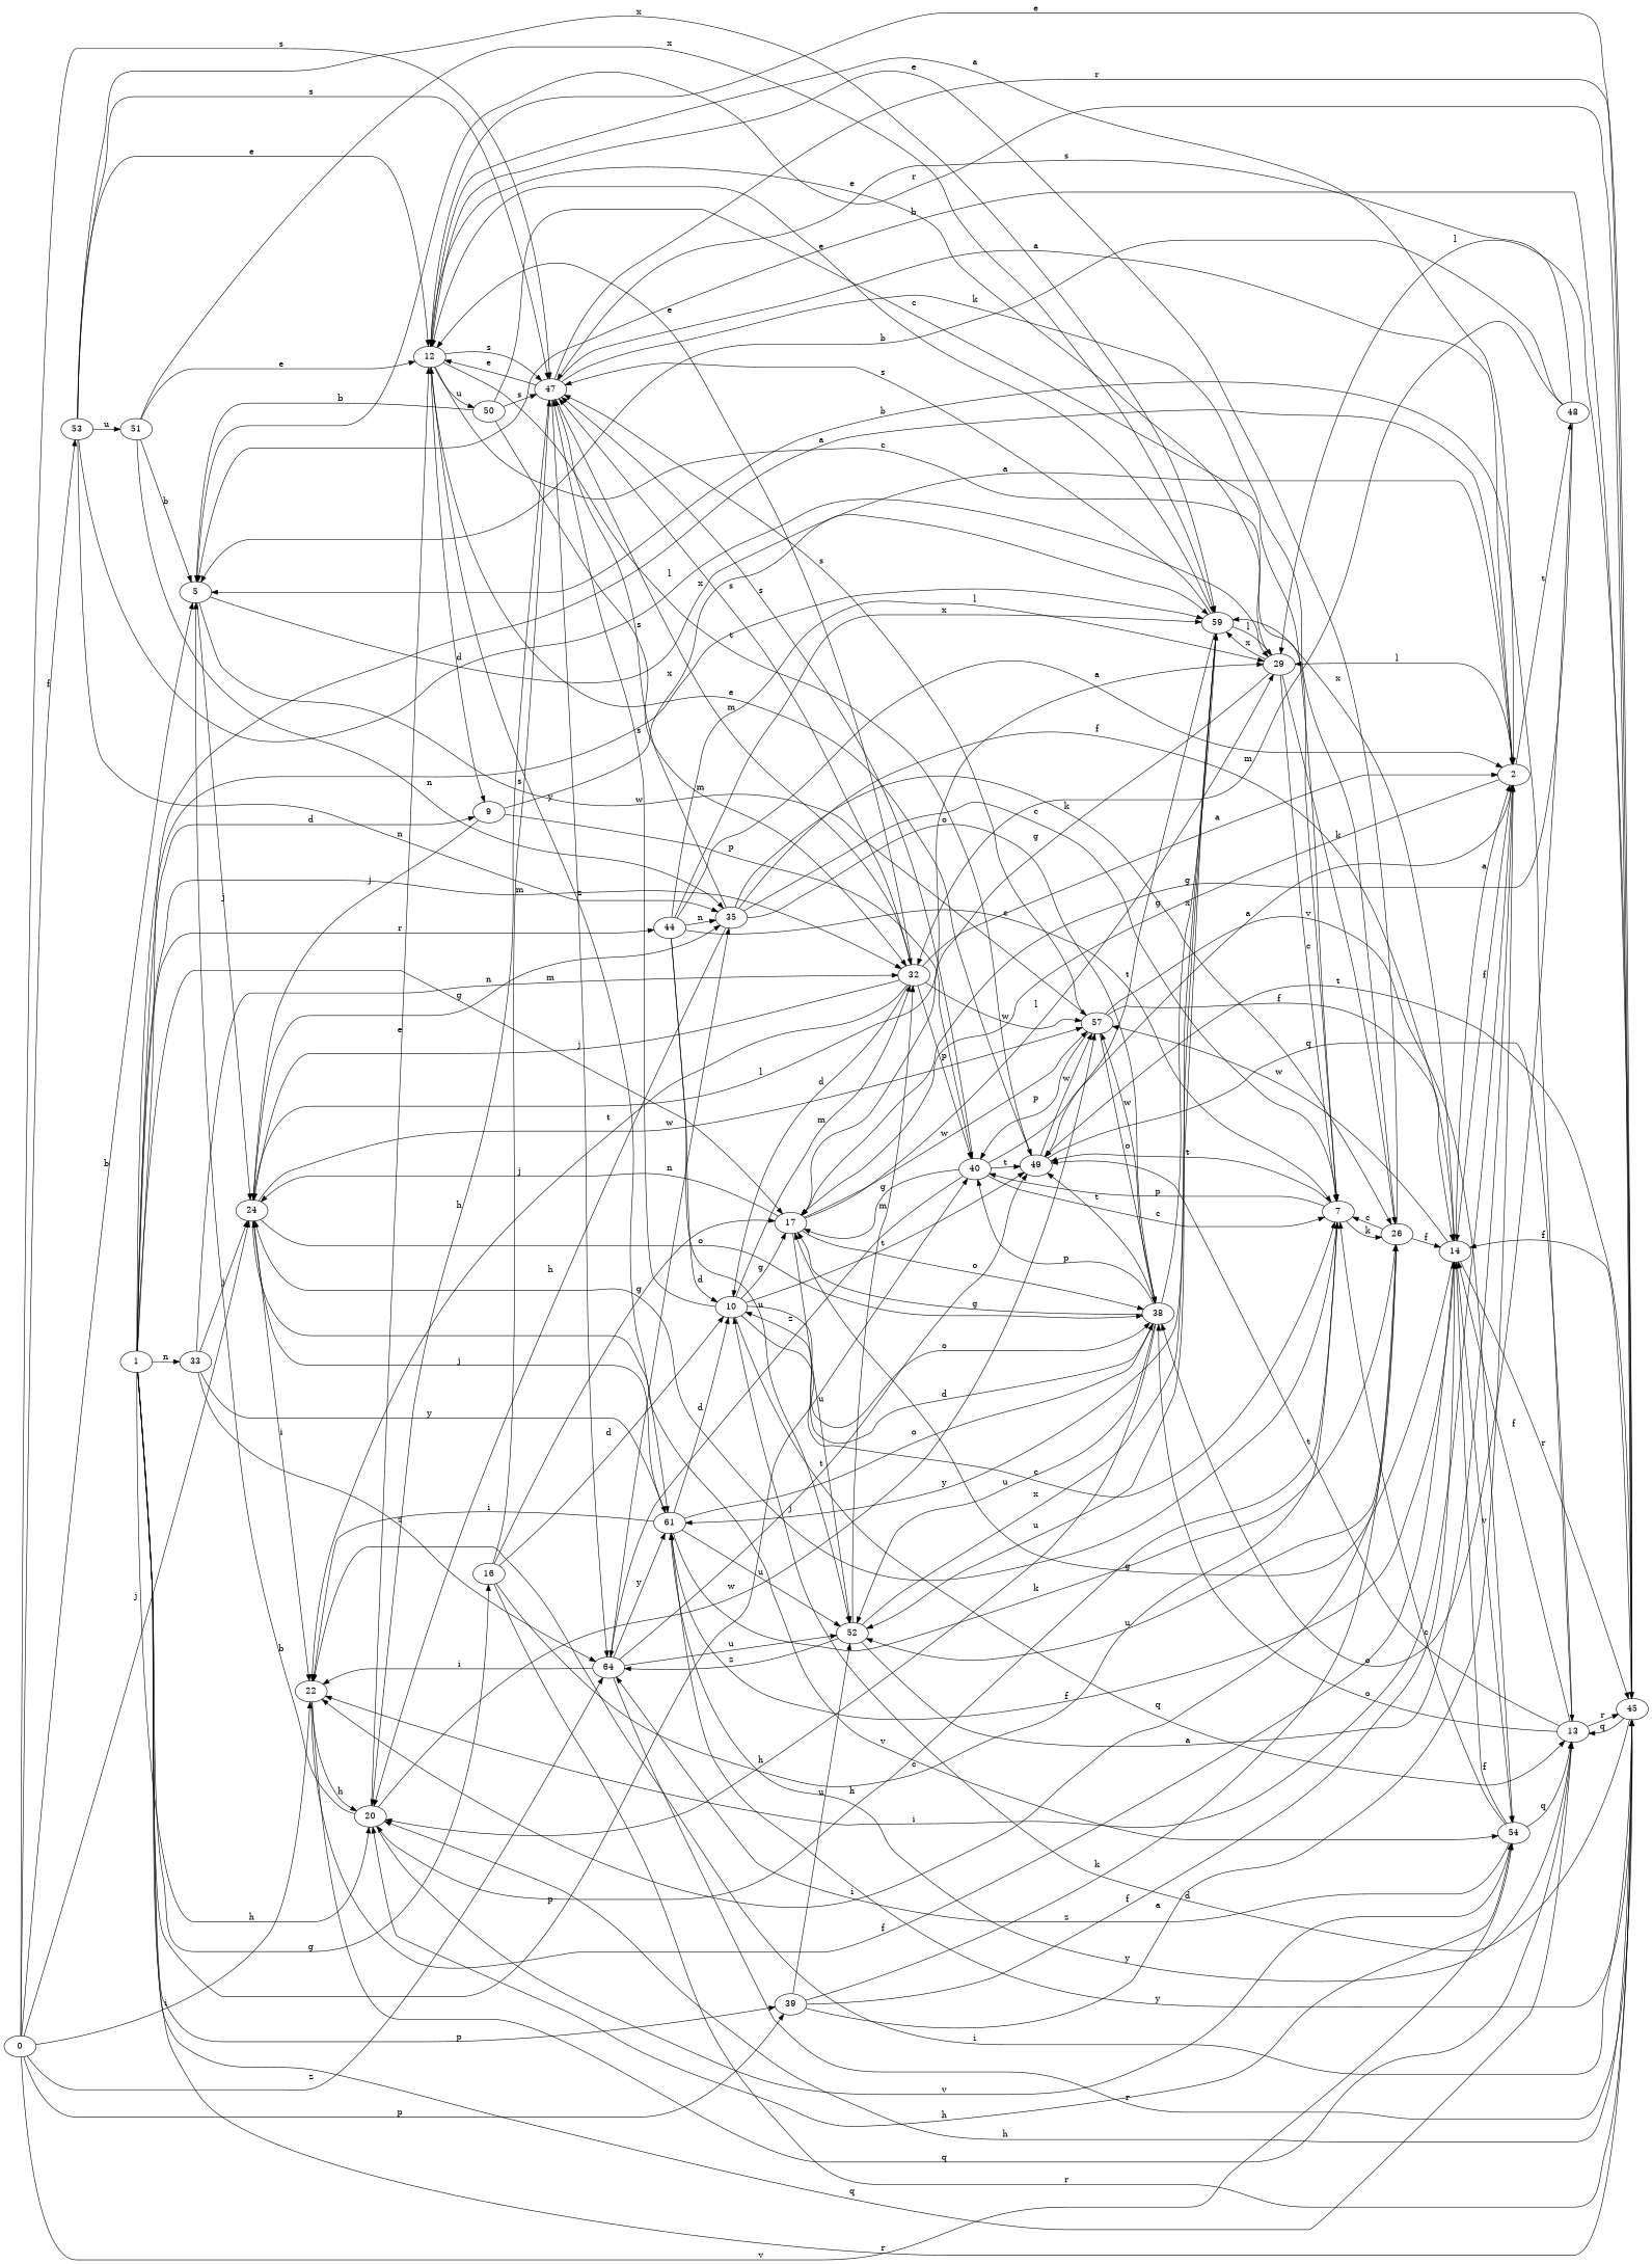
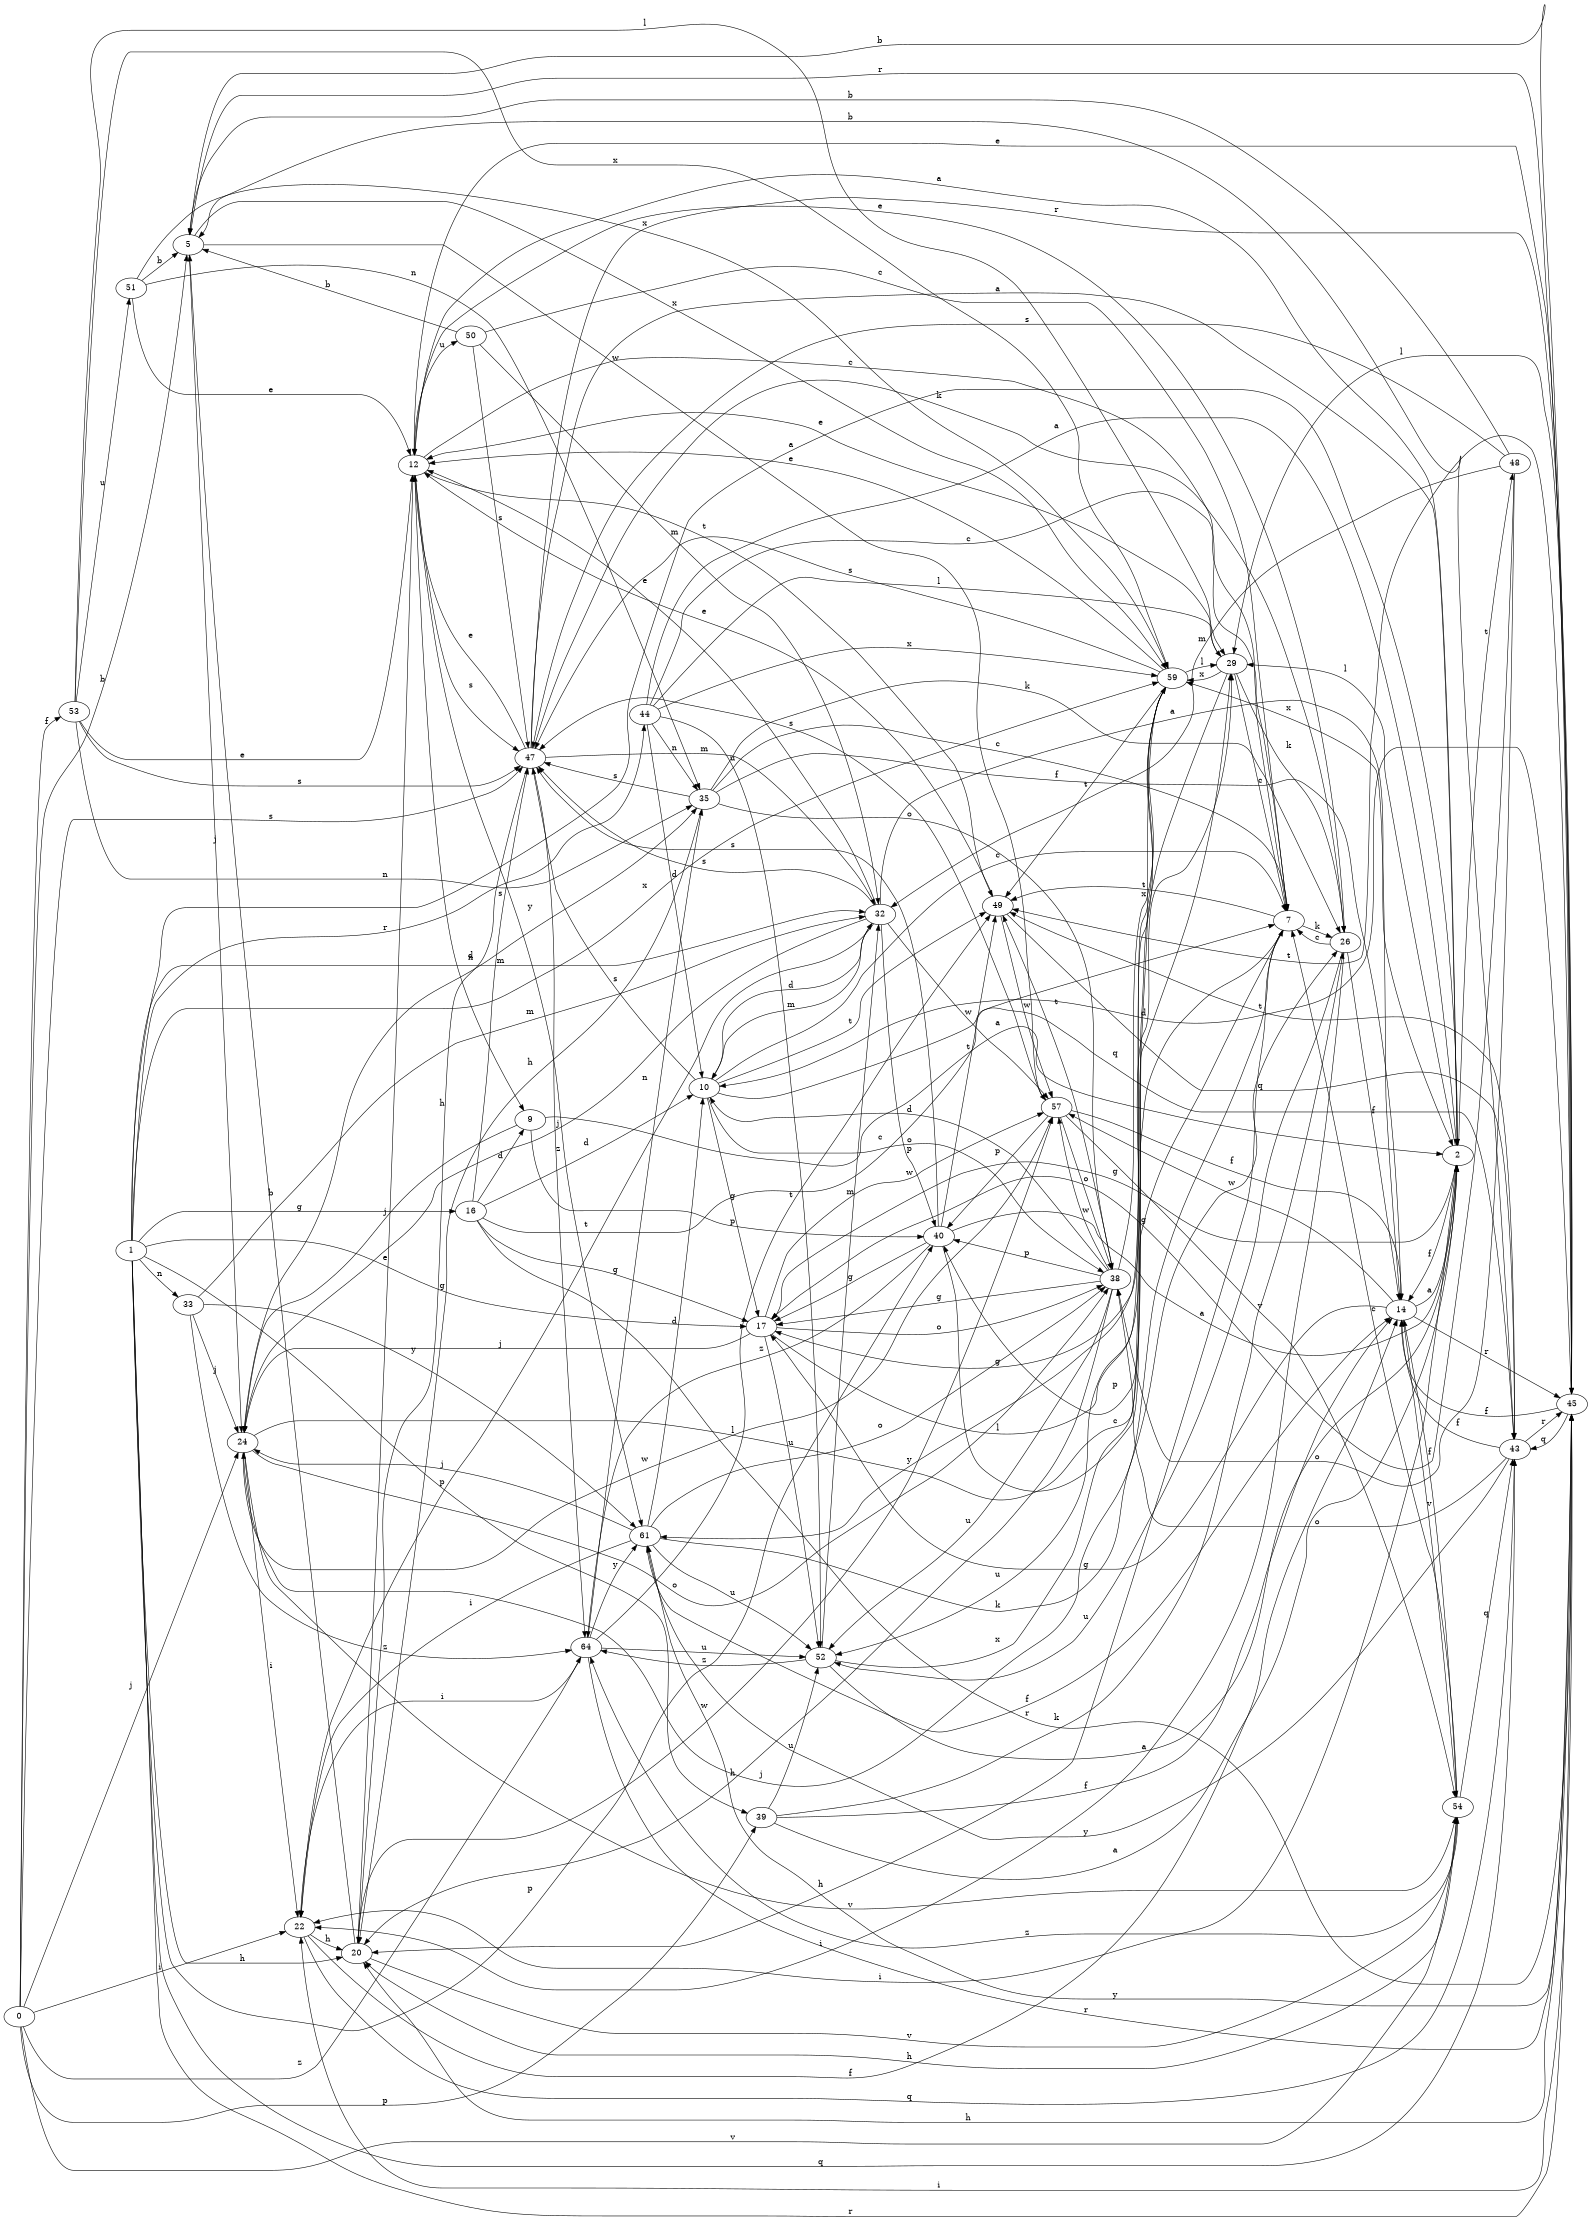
  strict digraph {
    rankdir=LR
    0
    5
    n3 [label=53]
    22
    24
    39
    47
    54
    64
    45
    59
    57
    29
    12
    35
    51
    20
-   43 [label=13]
+   43
    14
    38
    2
    26
    52
    32
    7
    49
    61
    1
    9
    16
    17
    33
    40
    44
    48
    10
    50
    0 -> 5 [label=b]
    0 -> n3 [label=f]
    0 -> 22 [label=i]
    0 -> 24 [label=j]
    0 -> 39 [label=p]
    0 -> 47 [label=s]
    0 -> 54 [label=v]
    0 -> 64 [label=z]
    5 -> 24 [label=j]
    5 -> 45 [label=r]
    5 -> 59 [label=x]
    5 -> 57 [label=w]
    n3 -> 47 [label=s]
    n3 -> 59 [label=x]
    n3 -> 29 [label=l]
    n3 -> 12 [label=e]
    n3 -> 35 [label=n]
    n3 -> 51 [label=u]
    22 -> 20 [label=h]
    22 -> 43 [label=q]
    22 -> 14 [label=f]
    24 -> 22 [label=i]
    24 -> 54 [label=v]
    24 -> 57 [label=w]
    24 -> 29 [label=l]
    24 -> 35 [label=n]
    24 -> 38 [label=o]
    39 -> 14 [label=f]
    39 -> 2 [label=a]
    39 -> 26 [label=k]
    39 -> 52 [label=u]
    47 -> 64 [label=z]
    47 -> 45 [label=r]
    47 -> 12 [label=e]
    47 -> 20 [label=h]
    47 -> 2 [label=a]
    47 -> 26 [label=k]
    47 -> 32 [label=m]
    54 -> 64 [label=z]
    54 -> 20 [label=h]
    54 -> 43 [label=q]
    54 -> 14 [label=f]
    54 -> 7 [label=c]
    64 -> 22 [label=i]
    64 -> 45 [label=r]
    64 -> 35 [label=n]
    64 -> 52 [label=u]
    64 -> 49 [label=t]
    64 -> 61 [label=y]
    45 -> 5 [label=b]
    45 -> 22 [label=i]
    45 -> 29 [label=l]
    45 -> 12 [label=e]
    45 -> 20 [label=h]
    45 -> 43 [label=q]
    45 -> 14 [label=f]
    45 -> 49 [label=t]
    45 -> 61 [label=y]
    45 -> 10 [label=d]
    59 -> 47 [label=s]
    59 -> 29 [label=l]
    59 -> 12 [label=e]
    59 -> 52 [label=u]
    59 -> 49 [label=t]
    59 -> 61 [label=y]
    57 -> 47 [label=s]
    57 -> 54 [label=v]
    57 -> 14 [label=f]
    57 -> 38 [label=o]
    57 -> 40 [label=p]
    29 -> 59 [label=x]
    29 -> 12 [label=e]
    29 -> 26 [label=k]
    29 -> 7 [label=c]
    29 -> 17 [label=g]
    12 -> 47 [label=s]
    12 -> 2 [label=a]
    12 -> 7 [label=c]
    12 -> 49 [label=t]
    12 -> 61 [label=y]
    12 -> 9 [label=d]
    12 -> 50 [label=u]
    35 -> 47 [label=s]
    35 -> 20 [label=h]
    35 -> 14 [label=f]
    35 -> 38 [label=o]
    35 -> 26 [label=k]
    35 -> 7 [label=c]
    51 -> 5 [label=b]
    51 -> 59 [label=x]
    51 -> 12 [label=e]
    51 -> 35 [label=n]
    20 -> 5 [label=b]
    20 -> 54 [label=v]
    20 -> 57 [label=w]
    20 -> 12 [label=e]
    43 -> 5 [label=b]
    43 -> 45 [label=r]
    43 -> 14 [label=f]
    43 -> 38 [label=o]
    43 -> 49 [label=t]
    43 -> 61 [label=y]
    14 -> 54 [label=v]
    14 -> 45 [label=r]
    14 -> 59 [label=x]
    14 -> 57 [label=w]
    14 -> 2 [label=a]
    14 -> 17 [label=g]
    38 -> 59 [label=x]
    38 -> 57 [label=w]
    38 -> 20 [label=h]
    38 -> 52 [label=u]
    38 -> 49 [label=t]
    38 -> 17 [label=g]
    38 -> 40 [label=p]
    38 -> 10 [label=d]
    2 -> 22 [label=i]
    2 -> 29 [label=l]
    2 -> 14 [label=f]
    2 -> 17 [label=g]
    2 -> 48 [label=t]
    26 -> 22 [label=i]
    26 -> 12 [label=e]
    26 -> 14 [label=f]
    26 -> 52 [label=u]
    26 -> 7 [label=c]
    52 -> 64 [label=z]
    52 -> 59 [label=x]
    52 -> 2 [label=a]
    52 -> 32 [label=m]
    32 -> 22 [label=t]
    32 -> 24 [label=j]
    32 -> 47 [label=s]
    32 -> 57 [label=w]
    32 -> 12 [label=e]
    32 -> 2 [label=a]
    32 -> 40 [label=p]
    32 -> 10 [label=d]
    7 -> 24 [label=j]
    7 -> 20 [label=h]
    7 -> 26 [label=k]
    7 -> 49 [label=t]
    7 -> 40 [label=p]
    49 -> 57 [label=w]
    49 -> 12 [label=e]
    49 -> 43 [label=q]
    61 -> 22 [label=i]
    61 -> 24 [label=j]
    61 -> 14 [label=f]
    61 -> 38 [label=o]
    61 -> 26 [label=k]
    61 -> 52 [label=u]
    61 -> 10 [label=d]
    1 -> 39 [label=p]
    1 -> 45 [label=r]
    1 -> 59 [label=x]
    1 -> 20 [label=h]
    1 -> 43 [label=q]
    1 -> 2 [label=a]
    1 -> 32 [label=m]
-   1 -> 9 [label=d]
+   16 -> 9 [label=d]
    1 -> 16 [label=g]
    1 -> 17 [label=g]
    1 -> 33 [label=n]
    1 -> 40 [label=p]
    1 -> 44 [label=r]
    9 -> 24 [label=j]
    9 -> 2 [label=a]
    9 -> 40 [label=p]
    16 -> 47 [label=s]
    16 -> 45 [label=r]
    16 -> 7 [label=c]
    16 -> 17 [label=g]
    16 -> 10 [label=d]
    17 -> 24 [label=j]
    17 -> 57 [label=w]
    17 -> 29 [label=l]
    17 -> 38 [label=o]
    17 -> 52 [label=u]
    33 -> 24 [label=j]
    33 -> 64 [label=z]
    33 -> 32 [label=m]
    33 -> 61 [label=y]
    40 -> 47 [label=s]
    40 -> 64 [label=z]
    40 -> 2 [label=a]
    40 -> 7 [label=c]
    40 -> 49 [label=t]
    40 -> 17 [label=g]
    44 -> 59 [label=x]
    44 -> 29 [label=l]
    44 -> 35 [label=n]
    44 -> 2 [label=a]
    44 -> 52 [label=u]
    44 -> 7 [label=c]
    44 -> 10 [label=d]
    48 -> 5 [label=b]
    48 -> 47 [label=s]
    48 -> 38 [label=o]
    48 -> 32 [label=m]
    48 -> 17 [label=g]
    10 -> 47 [label=s]
    10 -> 43 [label=q]
    10 -> 38 [label=o]
    10 -> 32 [label=m]
    10 -> 7 [label=c]
    10 -> 49 [label=t]
    10 -> 17 [label=g]
    50 -> 5 [label=b]
    50 -> 47 [label=s]
    50 -> 32 [label=m]
    50 -> 7 [label=c]
  }
